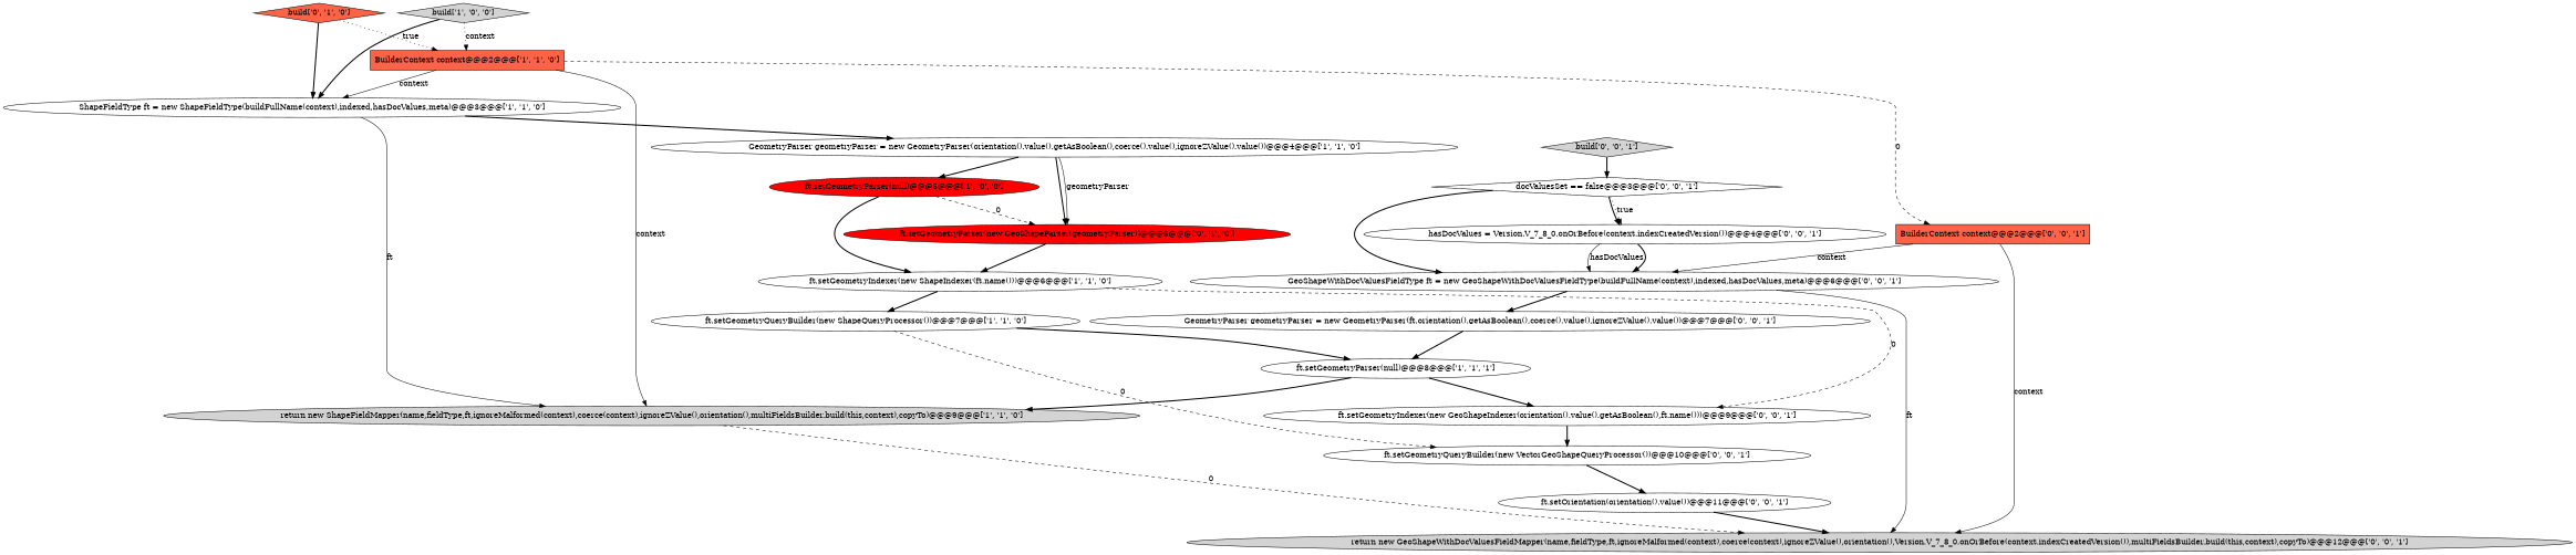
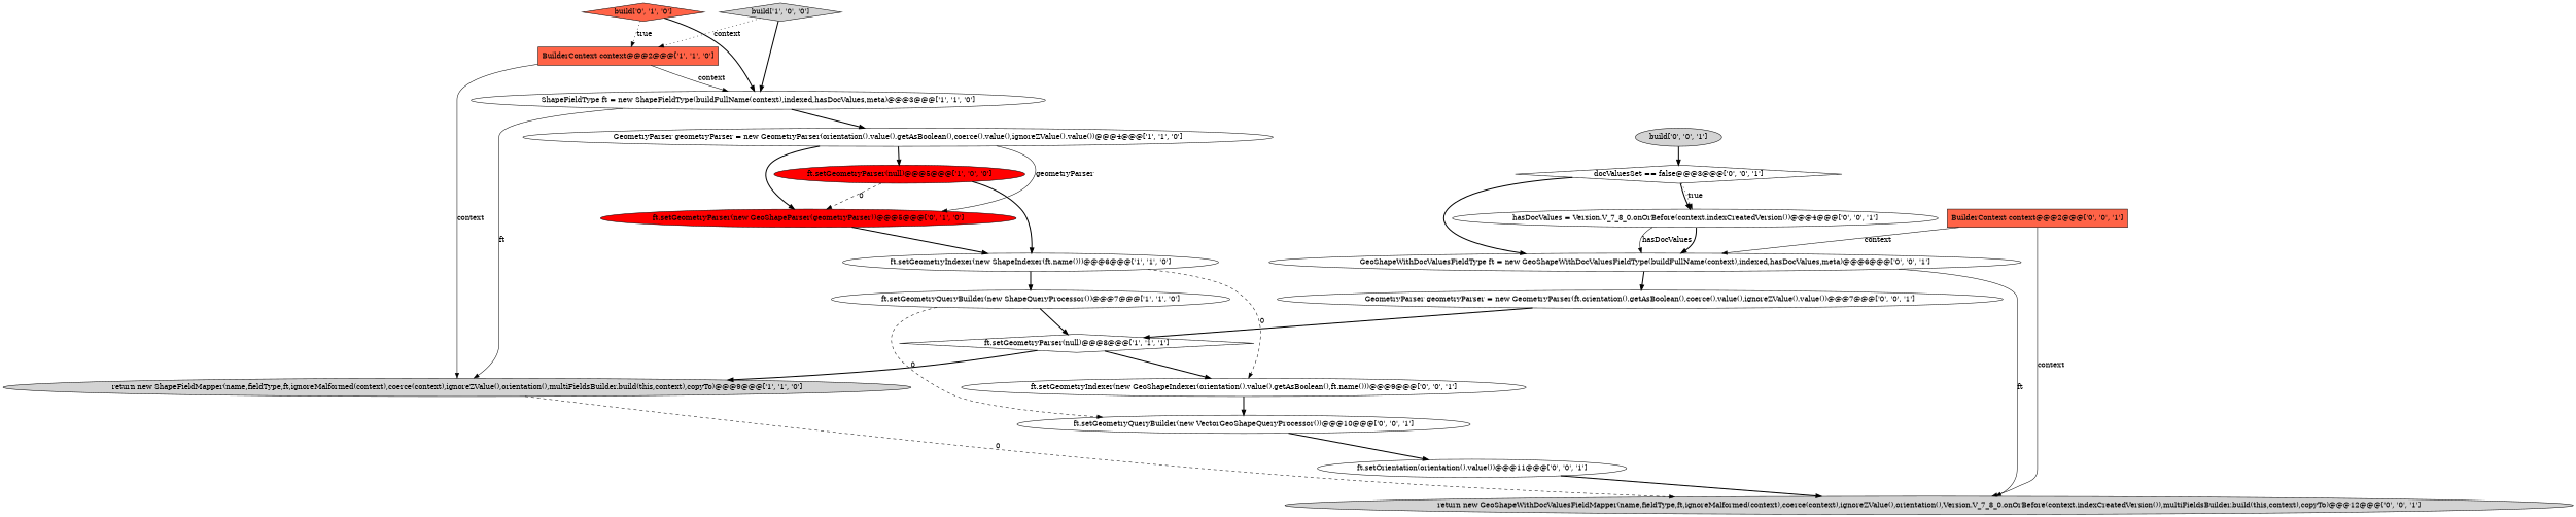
  digraph {
    node [fillcolor=white shape=ellipse style=filled]
    edge [style=bold]
    n1 [fillcolor=lightgray label="return new ShapeFieldMapper(name,fieldType,ft,ignoreMalformed(context),coerce(context),ignoreZValue(),orientation(),multiFieldsBuilder.build(this,context),copyTo)@@@9@@@['1', '1', '0']"]
    n2 [fillcolor=lightgray label="return new GeoShapeWithDocValuesFieldMapper(name,fieldType,ft,ignoreMalformed(context),coerce(context),ignoreZValue(),orientation(),Version.V_7_8_0.onOrBefore(context.indexCreatedVersion()),multiFieldsBuilder.build(this,context),copyTo)@@@12@@@['0', '0', '1']"]
    n3 [label="GeometryParser geometryParser = new GeometryParser(orientation().value().getAsBoolean(),coerce().value(),ignoreZValue().value())@@@4@@@['1', '1', '0']"]
    n4 [fillcolor=red label="ft.setGeometryParser(new GeoShapeParser(geometryParser))@@@5@@@['0', '1', '0']"]
    n5 [fillcolor=red label="ft.setGeometryParser(null)@@@5@@@['1', '0', '0']"]
    n6 [label="ft.setGeometryIndexer(new ShapeIndexer(ft.name()))@@@6@@@['1', '1', '0']"]
    n7 [label="ShapeFieldType ft = new ShapeFieldType(buildFullName(context),indexed,hasDocValues,meta)@@@3@@@['1', '1', '0']"]
-   n8 [label="ft.setGeometryParser(null)@@@8@@@['1', '1', '1']"]
+   n8 [label="ft.setGeometryParser(null)@@@8@@@['1', '1', '1']" shape=diamond]
    n9 [label="ft.setGeometryIndexer(new GeoShapeIndexer(orientation().value().getAsBoolean(),ft.name()))@@@9@@@['0', '0', '1']"]
    n10 [label="ft.setGeometryQueryBuilder(new VectorGeoShapeQueryProcessor())@@@10@@@['0', '0', '1']"]
    n11 [label="ft.setGeometryQueryBuilder(new ShapeQueryProcessor())@@@7@@@['1', '1', '0']"]
    n12 [label="ft.setOrientation(orientation().value())@@@11@@@['0', '0', '1']"]
    n13 [label="hasDocValues = Version.V_7_8_0.onOrBefore(context.indexCreatedVersion())@@@4@@@['0', '0', '1']"]
    n14 [label="GeoShapeWithDocValuesFieldType ft = new GeoShapeWithDocValuesFieldType(buildFullName(context),indexed,hasDocValues,meta)@@@6@@@['0', '0', '1']"]
    n15 [label="GeometryParser geometryParser = new GeometryParser(ft.orientation().getAsBoolean(),coerce().value(),ignoreZValue().value())@@@7@@@['0', '0', '1']"]
    n16 [fillcolor=lightgray label="build['1', '0', '0']" shape=diamond]
    n17 [fillcolor=tomato label="BuilderContext context@@@2@@@['1', '1', '0']" shape=box]
    n18 [fillcolor=tomato label="BuilderContext context@@@2@@@['0', '0', '1']" shape=box]
    n19 [fillcolor=tomato label="build['0', '1', '0']" shape=diamond]
-   n20 [fillcolor=lightgray label="build['0', '0', '1']" shape=diamond]
+   n20 [fillcolor=lightgray label="build['0', '0', '1']"]
    n21 [label="docValuesSet == false@@@3@@@['0', '0', '1']" shape=diamond]
    n1 -> n2 [label=0 style=dashed]
    n3 -> n4 [label=geometryParser style=solid]
    n3 -> n4
    n3 -> n5
    n4 -> n6
    n5 -> n4 [label=0 style=dashed]
    n5 -> n6
    n6 -> n9 [label=0 style=dashed]
    n6 -> n11
    n7 -> n1 [label=ft style=solid]
    n7 -> n3
    n8 -> n1
    n8 -> n9
    n9 -> n10
    n10 -> n12
    n11 -> n8
    n11 -> n10 [label=0 style=dashed]
    n12 -> n2
    n13 -> n14 [label=hasDocValues style=solid]
    n13 -> n14
    n14 -> n2 [label=ft style=solid]
    n14 -> n15
    n15 -> n8
    n16 -> n7
    n16 -> n17 [label=context style=dotted]
    n17 -> n1 [label=context style=solid]
    n17 -> n7 [label=context style=solid]
-   n17 -> n18 [label=0 style=dashed]
    n18 -> n2 [label=context style=solid]
    n18 -> n14 [label=context style=solid]
    n19 -> n7
    n19 -> n17 [label=true style=dotted]
    n20 -> n21
    n21 -> n13 [label=true style=dotted]
    n21 -> n13
    n21 -> n14
  }
